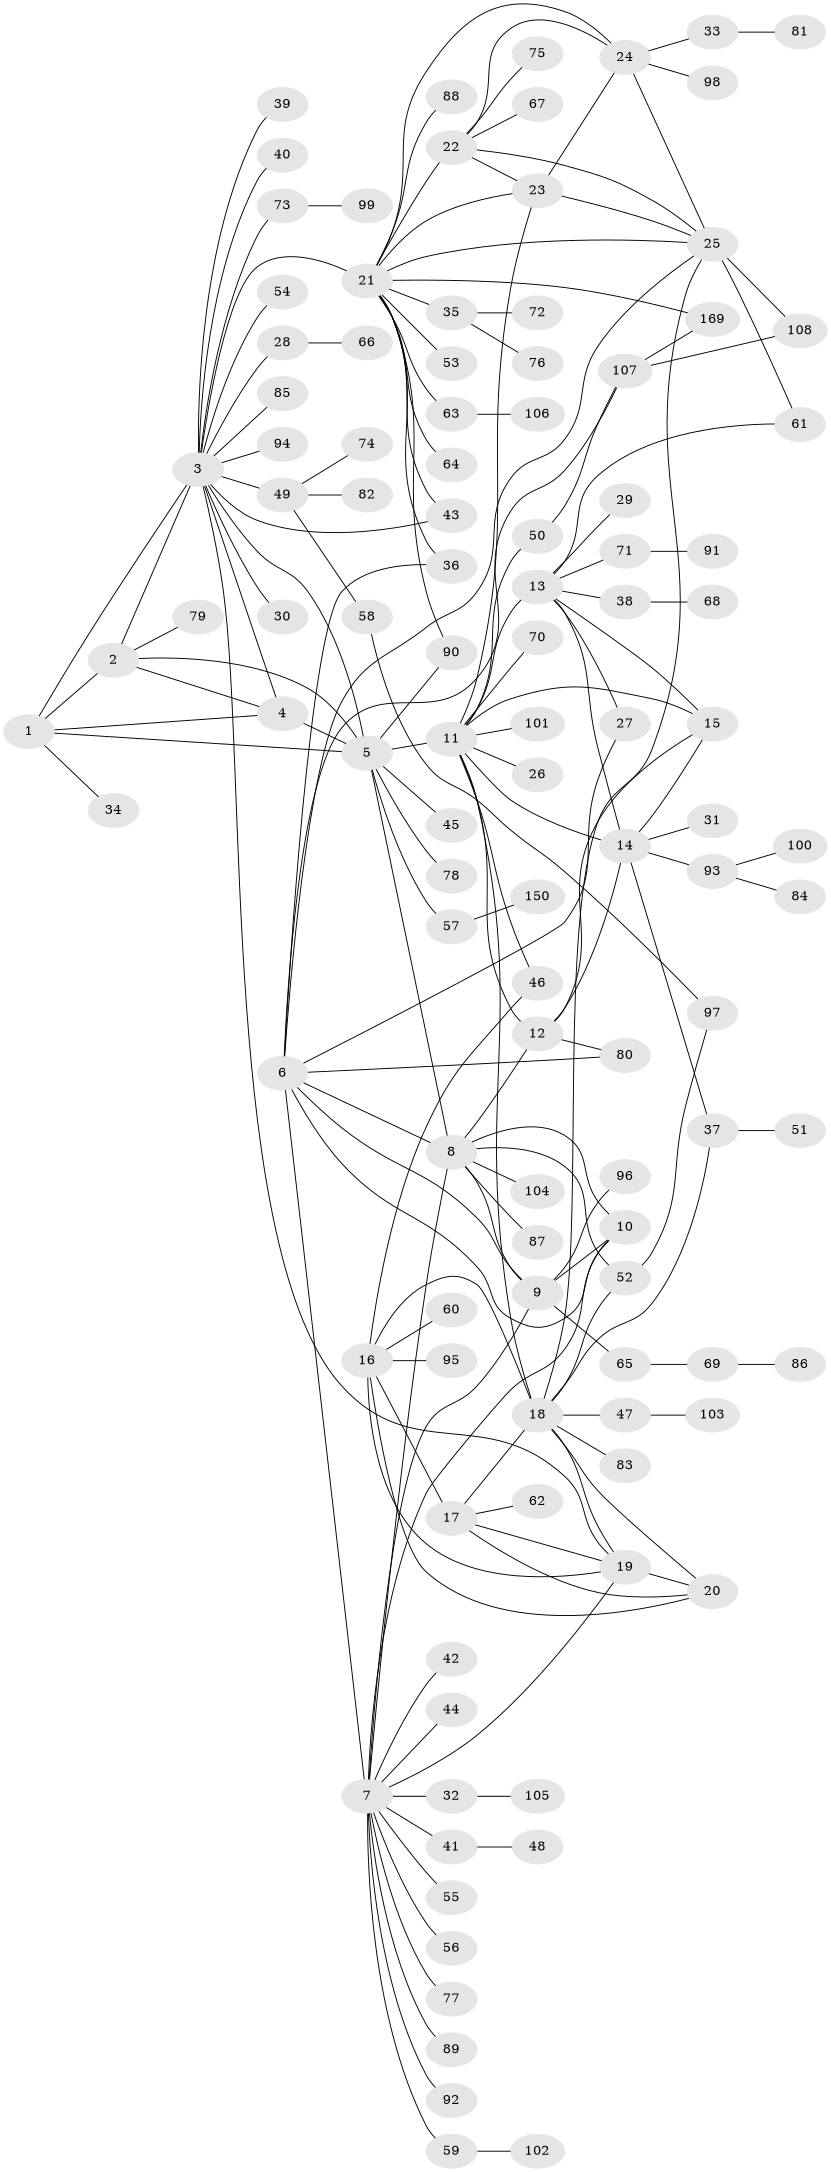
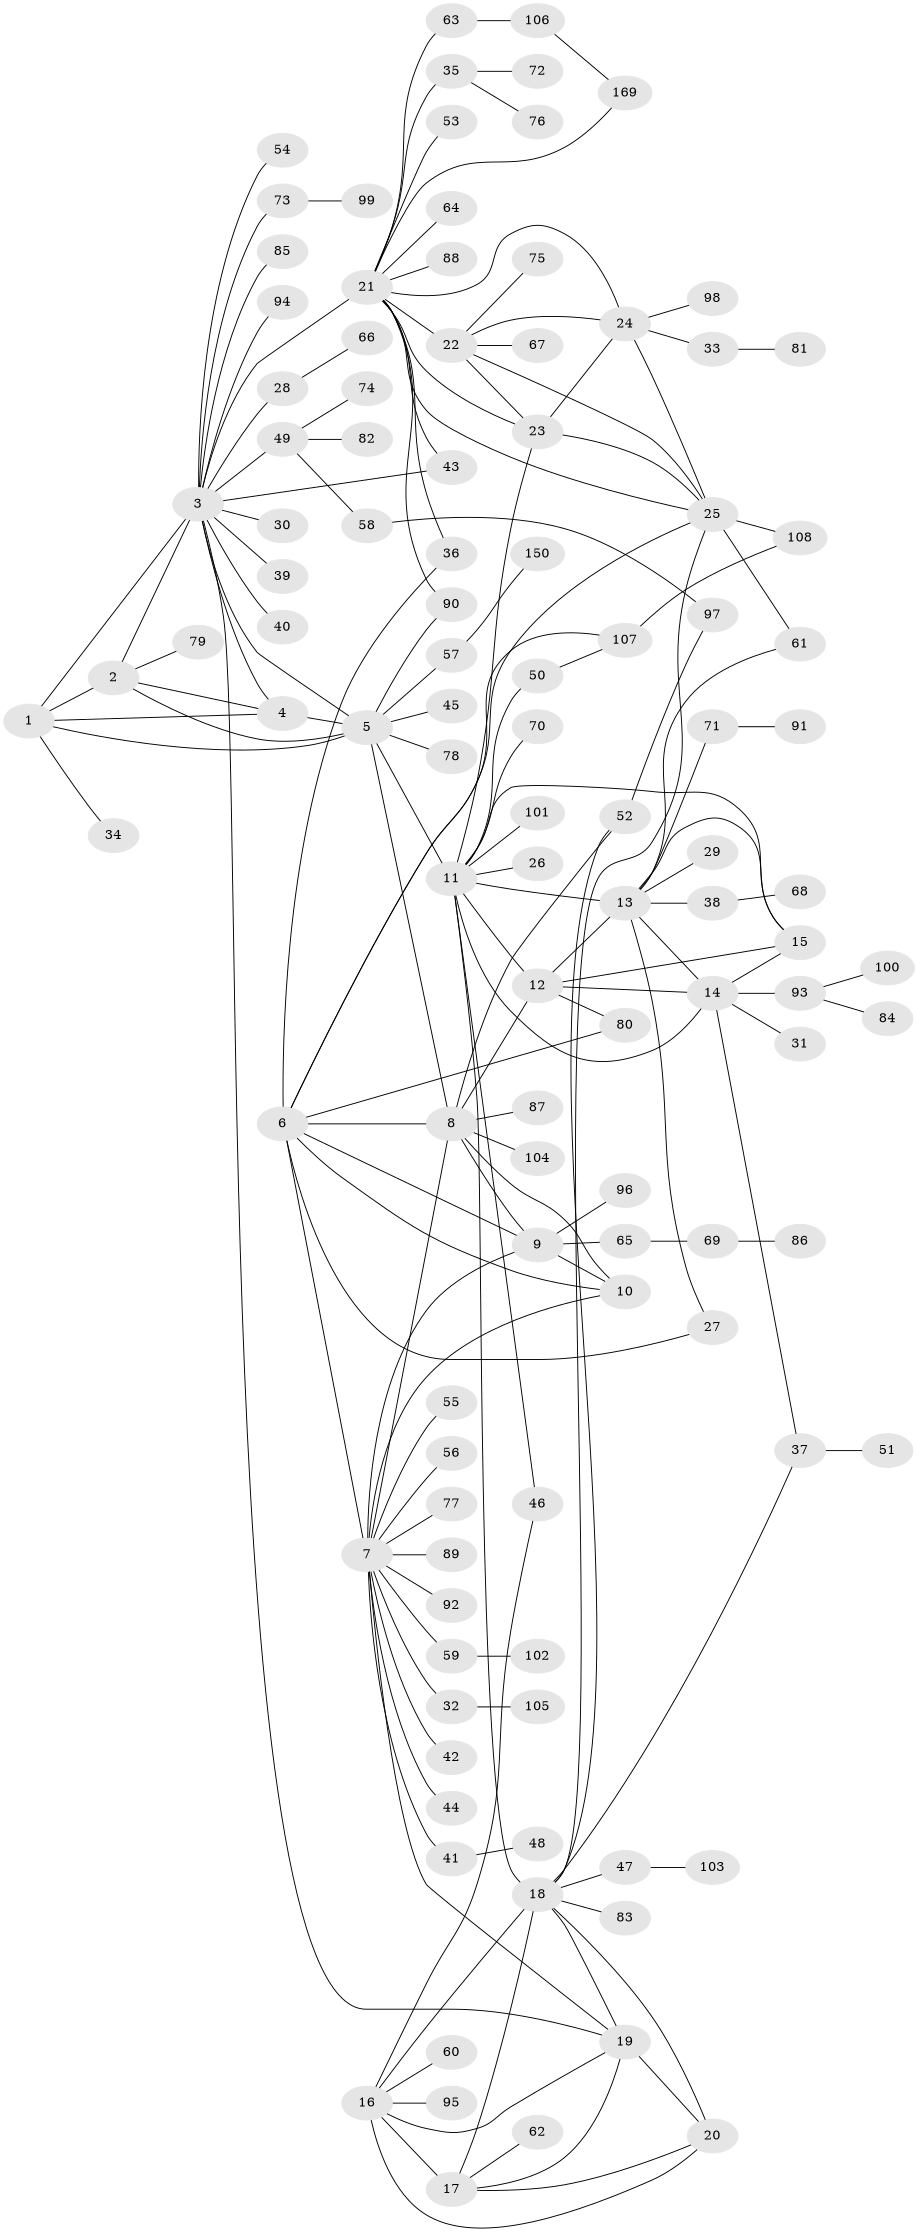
  graph {
    rankdir=LR
    node [color=gray90 style=filled]
    1
    2
    3
    4
    5
    34
    79
    19
    21
    28
    30
    39
    40
    43
    49
    54
    73
    85
    94
    8
    11
    45
    57
    78
    90
    20
    25
    36
    23
    22
    24
    35
    53
    63
    64
    88
    n37 [label=169]
    66
    58
    74
    82
    99
    9
    10
    12
    52
    87
    104
    13
    14
    15
    18
    26
    46
    50
    70
    101
    n58 [label=150]
    6
    7
    27
    80
    107
    32
    41
    42
    44
    55
    56
    59
    77
    89
    92
    65
    96
    61
    108
    105
    48
    102
    97
    69
    29
    38
    71
    31
    37
    93
    47
    83
    68
    91
    51
    84
    100
    16
    17
    60
    95
    62
    103
    67
    75
    33
    98
    72
    76
    106
    81
    86
    1 -- 2
    1 -- 3
    1 -- 4
    1 -- 5
    1 -- 34
    2 -- 3
    2 -- 4
    2 -- 5
    2 -- 79
    3 -- 4
    3 -- 5
    3 -- 19
    3 -- 21
    3 -- 28
    3 -- 30
    3 -- 39
    3 -- 40
    3 -- 43
    3 -- 49
    3 -- 54
    3 -- 73
    3 -- 85
    3 -- 94
    4 -- 5
    5 -- 8
    5 -- 11
    5 -- 45
    5 -- 57
    5 -- 78
    5 -- 90
    19 -- 20
    21 -- 43
    21 -- 90
    21 -- 25
    21 -- 36
    21 -- 23
    21 -- 22
    21 -- 24
    21 -- 35
    21 -- 53
    21 -- 63
    21 -- 64
    21 -- 88
    21 -- n37
    28 -- 66
    49 -- 58
    49 -- 74
    49 -- 82
    73 -- 99
    8 -- 9
    8 -- 10
    8 -- 12
    8 -- 52
    8 -- 87
    8 -- 104
    11 -- 23
    11 -- 12
    11 -- 13
    11 -- 14
    11 -- 15
    11 -- 18
    11 -- 26
    11 -- 46
    11 -- 50
    11 -- 70
    11 -- 101
    57 -- n58
    25 -- 61
    25 -- 108
    23 -- 25
    23 -- 24
    22 -- 25
    22 -- 23
    22 -- 24
    22 -- 67
    22 -- 75
    24 -- 25
    24 -- 33
    24 -- 98
    35 -- 72
    35 -- 76
    63 -- 106
    58 -- 97
    9 -- 10
    9 -- 65
    9 -- 96
+   12 -- 13
    12 -- 14
    12 -- 15
    12 -- 80
    52 -- 97
    13 -- 14
    13 -- 15
    13 -- 27
    13 -- 61
    13 -- 29
    13 -- 38
    13 -- 71
    14 -- 15
    14 -- 31
    14 -- 37
    14 -- 93
    18 -- 19
    18 -- 20
    18 -- 25
    18 -- 52
    18 -- 37
    18 -- 47
    18 -- 83
    50 -- 107
    6 -- 8
    6 -- 25
    6 -- 36
    6 -- 9
    6 -- 10
    6 -- 7
    6 -- 27
    6 -- 80
    6 -- 107
    7 -- 19
    7 -- 8
    7 -- 9
    7 -- 10
    7 -- 32
    7 -- 41
    7 -- 42
    7 -- 44
    7 -- 55
    7 -- 56
    7 -- 59
    7 -- 77
    7 -- 89
    7 -- 92
-   107 -- n37
+   106 -- n37
    107 -- 108
    32 -- 105
    41 -- 48
    59 -- 102
    65 -- 69
    69 -- 86
    38 -- 68
    71 -- 91
    37 -- 51
    93 -- 84
    93 -- 100
    47 -- 103
    16 -- 19
    16 -- 20
    16 -- 18
    16 -- 46
    16 -- 17
    16 -- 60
    16 -- 95
    17 -- 19
    17 -- 20
    17 -- 18
    17 -- 62
    33 -- 81
  }
